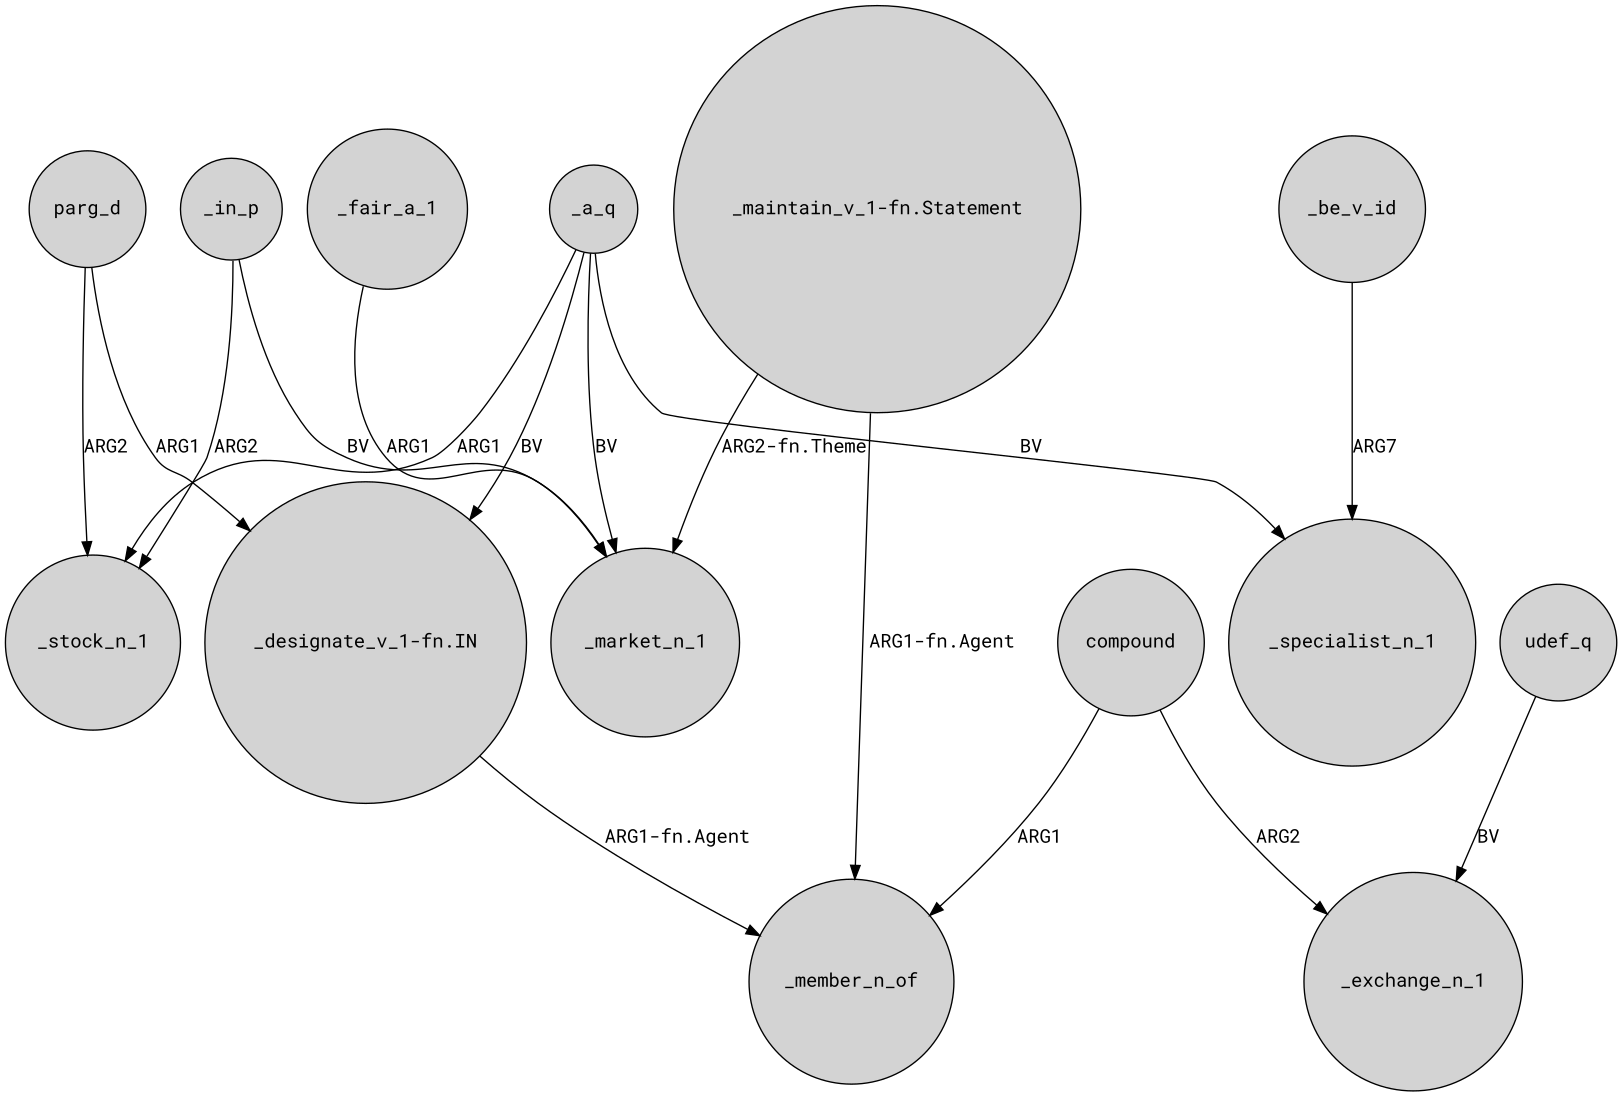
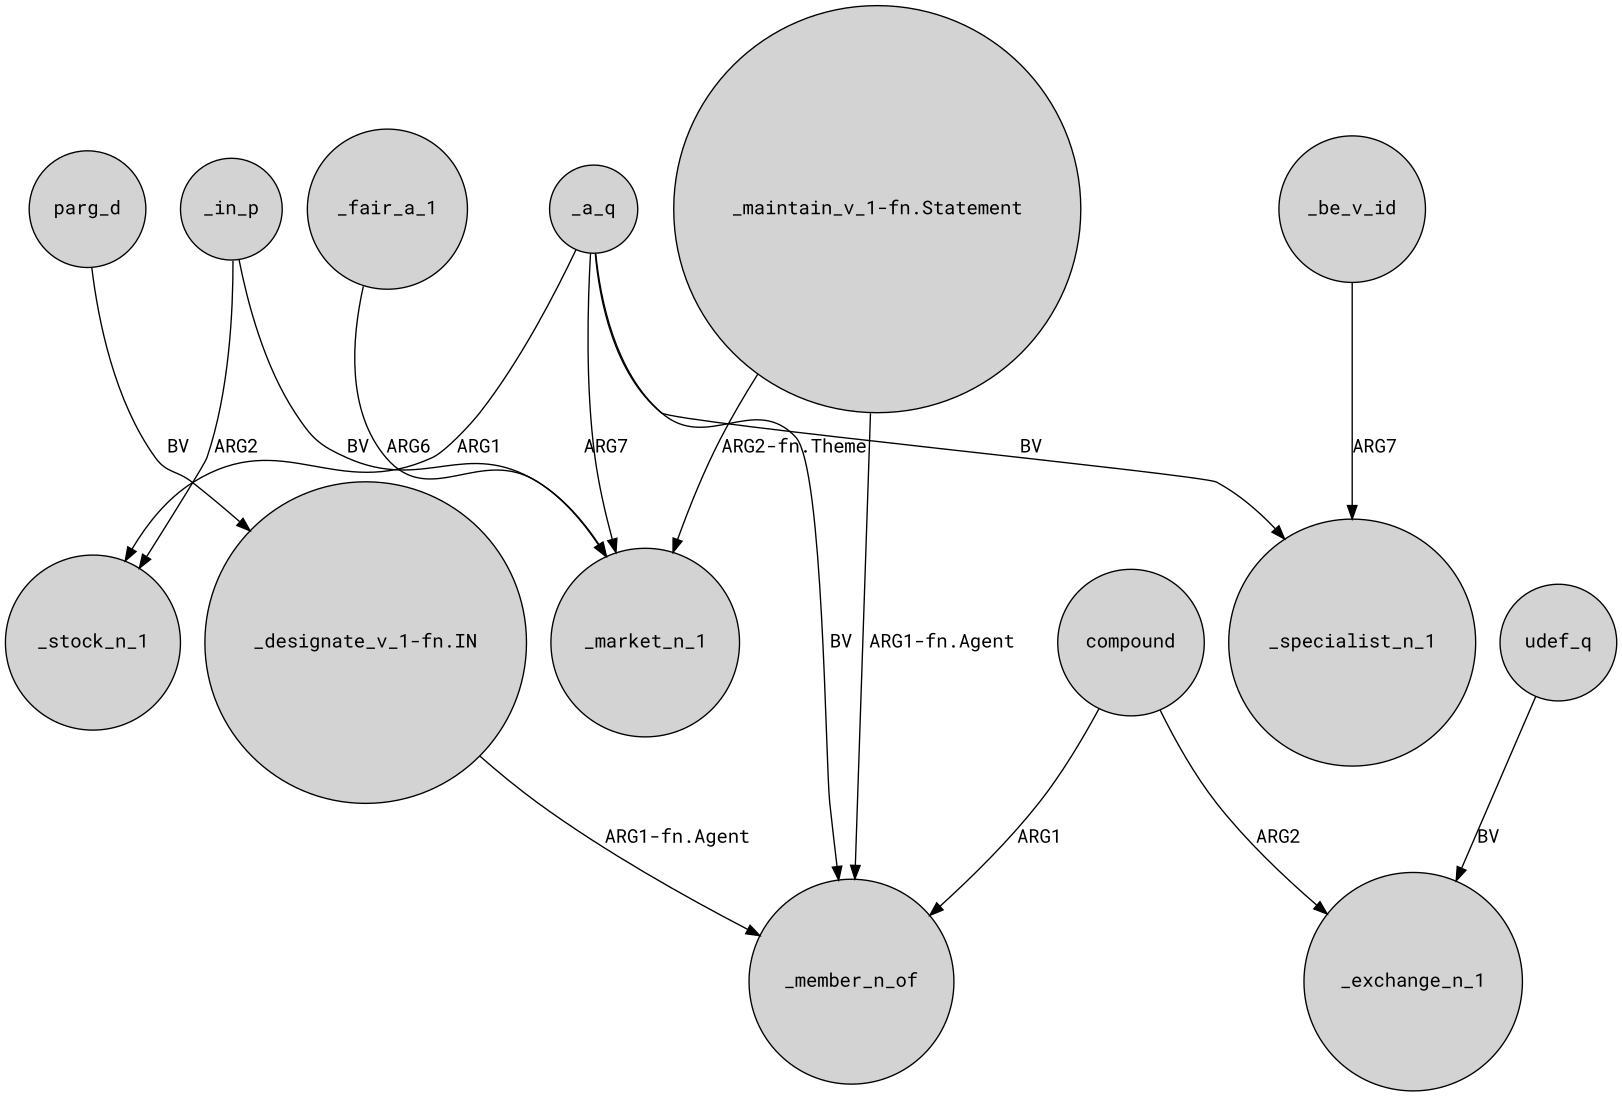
  digraph {
    fontname="Roboto Mono"
    node [fontname="Roboto Mono" shape=circle style=filled]
    edge [fontname="Roboto Mono"]
    _in_p
    _stock_n_1
    _market_n_1
    parg_d
    "_designate_v_1-fn.IN"
    _member_n_of
    _a_q
    _specialist_n_1
    "_maintain_v_1-fn.Statement"
    _fair_a_1
    compound
    _exchange_n_1
    _be_v_id
    udef_q
    _in_p -> _stock_n_1 [label=ARG2]
    _in_p -> _market_n_1 [label=BV]
-   parg_d -> _stock_n_1 [label=ARG2]
-   parg_d -> "_designate_v_1-fn.IN" [label=ARG1]
+   parg_d -> "_designate_v_1-fn.IN" [label=BV]
    "_designate_v_1-fn.IN" -> _member_n_of [label="ARG1-fn.Agent"]
    _a_q -> _stock_n_1 [label=ARG1]
-   _a_q -> _market_n_1 [label=BV]
-   _a_q -> "_designate_v_1-fn.IN" [label=BV]
+   _a_q -> _market_n_1 [label=ARG7]
+   _a_q -> _member_n_of [label=BV]
    _a_q -> _specialist_n_1 [label=BV]
    "_maintain_v_1-fn.Statement" -> _market_n_1 [label="ARG2-fn.Theme"]
    "_maintain_v_1-fn.Statement" -> _member_n_of [label="ARG1-fn.Agent"]
-   _fair_a_1 -> _market_n_1 [label=ARG1]
+   _fair_a_1 -> _market_n_1 [label=ARG6]
    compound -> _member_n_of [label=ARG1]
    compound -> _exchange_n_1 [label=ARG2]
    _be_v_id -> _specialist_n_1 [label=ARG7]
    udef_q -> _exchange_n_1 [label=BV]
  }
